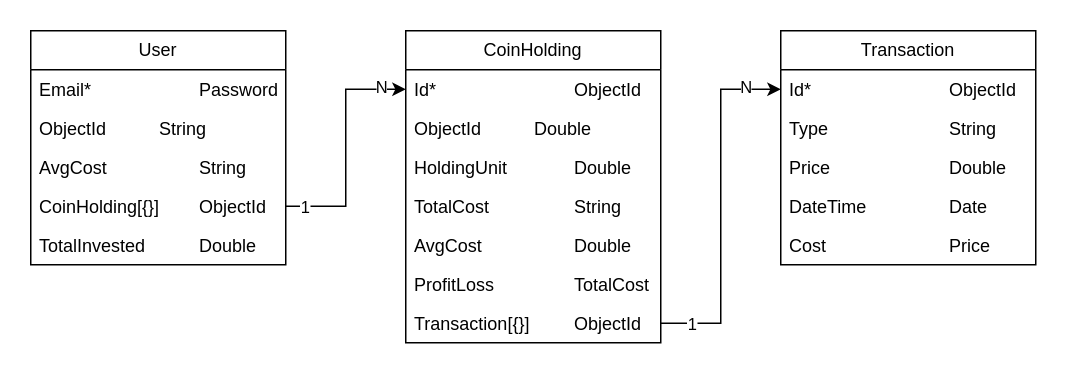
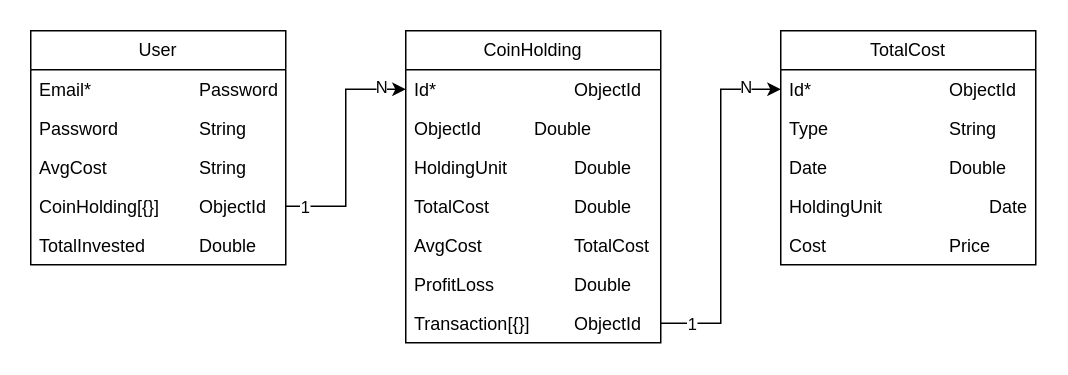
  <mxCell id="0" />
  <mxCell id="1" parent="0" />
  <mxCell id="2" value="User" style="swimlane;fontStyle=0;childLayout=stackLayout;horizontal=1;startSize=26;fillColor=none;horizontalStack=0;resizeParent=1;resizeParentMax=0;resizeLast=0;collapsible=1;marginBottom=0;whiteSpace=wrap;html=1;" parent="1" vertex="1"><mxGeometry x="20" y="20" width="170" height="156" as="geometry"><mxRectangle x="40" y="20" width="70" height="30" as="alternateBounds" /></mxGeometry></mxCell>
  <mxCell id="3" value="Email*&lt;span style=&quot;white-space: pre;&quot;&gt;&#09;&lt;/span&gt;&lt;span style=&quot;white-space: pre;&quot;&gt;&#09;&lt;/span&gt;&lt;span style=&quot;white-space: pre;&quot;&gt;&#09;&lt;/span&gt;Password" style="text;strokeColor=none;fillColor=none;align=left;verticalAlign=top;spacingLeft=4;spacingRight=4;overflow=hidden;rotatable=0;points=[[0,0.5],[1,0.5]];portConstraint=eastwest;whiteSpace=wrap;html=1;" parent="2" vertex="1"><mxGeometry y="26" width="170" height="26" as="geometry" /></mxCell>
- <mxCell id="4" value="ObjectId&lt;span style=&quot;white-space: pre;&quot;&gt;&#09;&lt;/span&gt;&lt;span style=&quot;white-space: pre;&quot;&gt;&#09;&lt;/span&gt;String" style="text;strokeColor=none;fillColor=none;align=left;verticalAlign=top;spacingLeft=4;spacingRight=4;overflow=hidden;rotatable=0;points=[[0,0.5],[1,0.5]];portConstraint=eastwest;whiteSpace=wrap;html=1;" parent="2" vertex="1"><mxGeometry y="52" width="170" height="26" as="geometry" /></mxCell>
+ <mxCell id="4" value="Password&lt;span style=&quot;white-space: pre;&quot;&gt;&#09;&lt;/span&gt;&lt;span style=&quot;white-space: pre;&quot;&gt;&#09;&lt;/span&gt;String" style="text;strokeColor=none;fillColor=none;align=left;verticalAlign=top;spacingLeft=4;spacingRight=4;overflow=hidden;rotatable=0;points=[[0,0.5],[1,0.5]];portConstraint=eastwest;whiteSpace=wrap;html=1;" parent="2" vertex="1"><mxGeometry y="52" width="170" height="26" as="geometry" /></mxCell>
  <mxCell id="5" value="AvgCost&lt;span style=&quot;white-space: pre;&quot;&gt;&#09;&lt;/span&gt;&lt;span style=&quot;white-space: pre;&quot;&gt;&#09;&lt;/span&gt;&lt;span style=&quot;white-space: pre;&quot;&gt;&#09;&lt;/span&gt;String" style="text;strokeColor=none;fillColor=none;align=left;verticalAlign=top;spacingLeft=4;spacingRight=4;overflow=hidden;rotatable=0;points=[[0,0.5],[1,0.5]];portConstraint=eastwest;whiteSpace=wrap;html=1;" parent="2" vertex="1"><mxGeometry y="78" width="170" height="26" as="geometry" /></mxCell>
  <mxCell id="6" value="CoinHolding[{}]&lt;span style=&quot;white-space: pre;&quot;&gt;&#09;&lt;/span&gt;ObjectId" style="text;strokeColor=none;fillColor=none;align=left;verticalAlign=top;spacingLeft=4;spacingRight=4;overflow=hidden;rotatable=0;points=[[0,0.5],[1,0.5]];portConstraint=eastwest;whiteSpace=wrap;html=1;" parent="2" vertex="1"><mxGeometry y="104" width="170" height="26" as="geometry" /></mxCell>
  <mxCell id="7" value="TotalInvested&lt;span style=&quot;white-space: pre;&quot;&gt;&#09;&lt;/span&gt;&lt;span style=&quot;white-space: pre;&quot;&gt;&#09;&lt;/span&gt;Double" style="text;strokeColor=none;fillColor=none;align=left;verticalAlign=top;spacingLeft=4;spacingRight=4;overflow=hidden;rotatable=0;points=[[0,0.5],[1,0.5]];portConstraint=eastwest;whiteSpace=wrap;html=1;" parent="2" vertex="1"><mxGeometry y="130" width="170" height="26" as="geometry" /></mxCell>
  <mxCell id="8" value="CoinHolding" style="swimlane;fontStyle=0;childLayout=stackLayout;horizontal=1;startSize=26;fillColor=none;horizontalStack=0;resizeParent=1;resizeParentMax=0;resizeLast=0;collapsible=1;marginBottom=0;whiteSpace=wrap;html=1;" parent="1" vertex="1"><mxGeometry x="270" y="20" width="170" height="208" as="geometry"><mxRectangle x="40" y="20" width="70" height="30" as="alternateBounds" /></mxGeometry></mxCell>
  <mxCell id="9" value="Id*&lt;span style=&quot;white-space: pre;&quot;&gt;&#09;&lt;/span&gt;&lt;span style=&quot;white-space: pre;&quot;&gt;&#09;&lt;/span&gt;&lt;span style=&quot;white-space: pre;&quot;&gt;&#09;&lt;/span&gt;&lt;span style=&quot;white-space: pre;&quot;&gt;&#09;&lt;/span&gt;ObjectId" style="text;strokeColor=none;fillColor=none;align=left;verticalAlign=top;spacingLeft=4;spacingRight=4;overflow=hidden;rotatable=0;points=[[0,0.5],[1,0.5]];portConstraint=eastwest;whiteSpace=wrap;html=1;" parent="8" vertex="1"><mxGeometry y="26" width="170" height="26" as="geometry" /></mxCell>
  <mxCell id="10" value="ObjectId&lt;span style=&quot;white-space: pre;&quot;&gt;&#09;&lt;/span&gt;&lt;span style=&quot;white-space: pre;&quot;&gt;&#09;&lt;/span&gt;Double" style="text;strokeColor=none;fillColor=none;align=left;verticalAlign=top;spacingLeft=4;spacingRight=4;overflow=hidden;rotatable=0;points=[[0,0.5],[1,0.5]];portConstraint=eastwest;whiteSpace=wrap;html=1;" parent="8" vertex="1"><mxGeometry y="52" width="170" height="26" as="geometry" /></mxCell>
  <mxCell id="11" value="HoldingUnit&lt;span style=&quot;white-space: pre;&quot;&gt;&#09;&lt;/span&gt;&lt;span style=&quot;white-space: pre;&quot;&gt;&#09;&lt;/span&gt;Double" style="text;strokeColor=none;fillColor=none;align=left;verticalAlign=top;spacingLeft=4;spacingRight=4;overflow=hidden;rotatable=0;points=[[0,0.5],[1,0.5]];portConstraint=eastwest;whiteSpace=wrap;html=1;" parent="8" vertex="1"><mxGeometry y="78" width="170" height="26" as="geometry" /></mxCell>
- <mxCell id="12" value="TotalCost&lt;span style=&quot;white-space: pre;&quot;&gt;&#09;&lt;/span&gt;&lt;span style=&quot;white-space: pre;&quot;&gt;&#09;&lt;/span&gt;&lt;span style=&quot;white-space: pre;&quot;&gt;&#09;&lt;/span&gt;String" style="text;strokeColor=none;fillColor=none;align=left;verticalAlign=top;spacingLeft=4;spacingRight=4;overflow=hidden;rotatable=0;points=[[0,0.5],[1,0.5]];portConstraint=eastwest;whiteSpace=wrap;html=1;" parent="8" vertex="1"><mxGeometry y="104" width="170" height="26" as="geometry" /></mxCell>
- <mxCell id="13" value="AvgCost&lt;span style=&quot;white-space: pre;&quot;&gt;&#09;&lt;/span&gt;&lt;span style=&quot;white-space: pre;&quot;&gt;&#09;&lt;/span&gt;&lt;span style=&quot;white-space: pre;&quot;&gt;&#09;&lt;/span&gt;Double" style="text;strokeColor=none;fillColor=none;align=left;verticalAlign=top;spacingLeft=4;spacingRight=4;overflow=hidden;rotatable=0;points=[[0,0.5],[1,0.5]];portConstraint=eastwest;whiteSpace=wrap;html=1;" parent="8" vertex="1"><mxGeometry y="130" width="170" height="26" as="geometry" /></mxCell>
- <mxCell id="14" value="ProfitLoss&lt;span style=&quot;white-space: pre;&quot;&gt;&#09;&lt;/span&gt;&lt;span style=&quot;white-space: pre;&quot;&gt;&#09;&lt;/span&gt;TotalCost" style="text;strokeColor=none;fillColor=none;align=left;verticalAlign=top;spacingLeft=4;spacingRight=4;overflow=hidden;rotatable=0;points=[[0,0.5],[1,0.5]];portConstraint=eastwest;whiteSpace=wrap;html=1;" parent="8" vertex="1"><mxGeometry y="156" width="170" height="26" as="geometry" /></mxCell>
+ <mxCell id="12" value="TotalCost&lt;span style=&quot;white-space: pre;&quot;&gt;&#09;&lt;/span&gt;&lt;span style=&quot;white-space: pre;&quot;&gt;&#09;&lt;/span&gt;&lt;span style=&quot;white-space: pre;&quot;&gt;&#09;&lt;/span&gt;Double" style="text;strokeColor=none;fillColor=none;align=left;verticalAlign=top;spacingLeft=4;spacingRight=4;overflow=hidden;rotatable=0;points=[[0,0.5],[1,0.5]];portConstraint=eastwest;whiteSpace=wrap;html=1;" parent="8" vertex="1"><mxGeometry y="104" width="170" height="26" as="geometry" /></mxCell>
+ <mxCell id="13" value="AvgCost&lt;span style=&quot;white-space: pre;&quot;&gt;&#09;&lt;/span&gt;&lt;span style=&quot;white-space: pre;&quot;&gt;&#09;&lt;/span&gt;&lt;span style=&quot;white-space: pre;&quot;&gt;&#09;&lt;/span&gt;TotalCost" style="text;strokeColor=none;fillColor=none;align=left;verticalAlign=top;spacingLeft=4;spacingRight=4;overflow=hidden;rotatable=0;points=[[0,0.5],[1,0.5]];portConstraint=eastwest;whiteSpace=wrap;html=1;" parent="8" vertex="1"><mxGeometry y="130" width="170" height="26" as="geometry" /></mxCell>
+ <mxCell id="14" value="ProfitLoss&lt;span style=&quot;white-space: pre;&quot;&gt;&#09;&lt;/span&gt;&lt;span style=&quot;white-space: pre;&quot;&gt;&#09;&lt;/span&gt;Double" style="text;strokeColor=none;fillColor=none;align=left;verticalAlign=top;spacingLeft=4;spacingRight=4;overflow=hidden;rotatable=0;points=[[0,0.5],[1,0.5]];portConstraint=eastwest;whiteSpace=wrap;html=1;" parent="8" vertex="1"><mxGeometry y="156" width="170" height="26" as="geometry" /></mxCell>
  <mxCell id="15" value="Transaction[{}]&lt;span style=&quot;white-space: pre;&quot;&gt;&#09;&lt;/span&gt;&lt;span style=&quot;white-space: pre;&quot;&gt;&#09;&lt;/span&gt;ObjectId" style="text;strokeColor=none;fillColor=none;align=left;verticalAlign=top;spacingLeft=4;spacingRight=4;overflow=hidden;rotatable=0;points=[[0,0.5],[1,0.5]];portConstraint=eastwest;whiteSpace=wrap;html=1;" parent="8" vertex="1"><mxGeometry y="182" width="170" height="26" as="geometry" /></mxCell>
  <mxCell id="16" style="edgeStyle=orthogonalEdgeStyle;rounded=0;orthogonalLoop=1;jettySize=auto;html=1;exitX=1;exitY=0.5;exitDx=0;exitDy=0;entryX=0;entryY=0.5;entryDx=0;entryDy=0;" parent="1" source="6" target="9" edge="1"><mxGeometry relative="1" as="geometry" /></mxCell>
  <mxCell id="17" value="1" style="edgeLabel;html=1;align=center;verticalAlign=middle;resizable=0;points=[];" parent="16" vertex="1" connectable="0"><mxGeometry x="-0.854" y="3" relative="1" as="geometry"><mxPoint y="3" as="offset" /></mxGeometry></mxCell>
  <mxCell id="18" value="N" style="edgeLabel;html=1;align=center;verticalAlign=middle;resizable=0;points=[];" parent="16" vertex="1" connectable="0"><mxGeometry x="0.716" y="2" relative="1" as="geometry"><mxPoint x="5" as="offset" /></mxGeometry></mxCell>
- <mxCell id="19" value="Transaction" style="swimlane;fontStyle=0;childLayout=stackLayout;horizontal=1;startSize=26;fillColor=none;horizontalStack=0;resizeParent=1;resizeParentMax=0;resizeLast=0;collapsible=1;marginBottom=0;whiteSpace=wrap;html=1;" parent="1" vertex="1"><mxGeometry x="520" y="20" width="170" height="156" as="geometry" /></mxCell>
+ <mxCell id="19" value="TotalCost" style="swimlane;fontStyle=0;childLayout=stackLayout;horizontal=1;startSize=26;fillColor=none;horizontalStack=0;resizeParent=1;resizeParentMax=0;resizeLast=0;collapsible=1;marginBottom=0;whiteSpace=wrap;html=1;" parent="1" vertex="1"><mxGeometry x="520" y="20" width="170" height="156" as="geometry" /></mxCell>
  <mxCell id="20" value="Id*&lt;span style=&quot;white-space: pre;&quot;&gt;&#09;&lt;/span&gt;&lt;span style=&quot;white-space: pre;&quot;&gt;&#09;&lt;/span&gt;&lt;span style=&quot;white-space: pre;&quot;&gt;&#09;&lt;span style=&quot;white-space: pre;&quot;&gt;&#09;&lt;/span&gt;ObjectId&lt;/span&gt;" style="text;strokeColor=none;fillColor=none;align=left;verticalAlign=top;spacingLeft=4;spacingRight=4;overflow=hidden;rotatable=0;points=[[0,0.5],[1,0.5]];portConstraint=eastwest;whiteSpace=wrap;html=1;" parent="19" vertex="1"><mxGeometry y="26" width="170" height="26" as="geometry" /></mxCell>
  <mxCell id="21" value="Type&lt;span style=&quot;white-space: pre;&quot;&gt;&#09;&lt;/span&gt;&lt;span style=&quot;white-space: pre;&quot;&gt;&#09;&lt;/span&gt;&lt;span style=&quot;white-space: pre;&quot;&gt;&#09;&lt;/span&gt;String" style="text;strokeColor=none;fillColor=none;align=left;verticalAlign=top;spacingLeft=4;spacingRight=4;overflow=hidden;rotatable=0;points=[[0,0.5],[1,0.5]];portConstraint=eastwest;whiteSpace=wrap;html=1;" parent="19" vertex="1"><mxGeometry y="52" width="170" height="26" as="geometry" /></mxCell>
- <mxCell id="22" value="Price&lt;span style=&quot;white-space: pre;&quot;&gt;&#09;&lt;/span&gt;&lt;span style=&quot;white-space: pre;&quot;&gt;&#09;&lt;/span&gt;&lt;span style=&quot;white-space: pre;&quot;&gt;&#09;&lt;/span&gt;Double" style="text;strokeColor=none;fillColor=none;align=left;verticalAlign=top;spacingLeft=4;spacingRight=4;overflow=hidden;rotatable=0;points=[[0,0.5],[1,0.5]];portConstraint=eastwest;whiteSpace=wrap;html=1;" parent="19" vertex="1"><mxGeometry y="78" width="170" height="26" as="geometry" /></mxCell>
- <mxCell id="23" value="DateTime&lt;span style=&quot;white-space: pre;&quot;&gt;&#09;&lt;/span&gt;&lt;span style=&quot;white-space: pre;&quot;&gt;&#09;&lt;/span&gt;&lt;span style=&quot;white-space: pre;&quot;&gt;&#09;&lt;/span&gt;Date" style="text;strokeColor=none;fillColor=none;align=left;verticalAlign=top;spacingLeft=4;spacingRight=4;overflow=hidden;rotatable=0;points=[[0,0.5],[1,0.5]];portConstraint=eastwest;whiteSpace=wrap;html=1;" parent="19" vertex="1"><mxGeometry y="104" width="170" height="26" as="geometry" /></mxCell>
+ <mxCell id="22" value="Date&lt;span style=&quot;white-space: pre;&quot;&gt;&#09;&lt;/span&gt;&lt;span style=&quot;white-space: pre;&quot;&gt;&#09;&lt;/span&gt;&lt;span style=&quot;white-space: pre;&quot;&gt;&#09;&lt;/span&gt;Double" style="text;strokeColor=none;fillColor=none;align=left;verticalAlign=top;spacingLeft=4;spacingRight=4;overflow=hidden;rotatable=0;points=[[0,0.5],[1,0.5]];portConstraint=eastwest;whiteSpace=wrap;html=1;" parent="19" vertex="1"><mxGeometry y="78" width="170" height="26" as="geometry" /></mxCell>
+ <mxCell id="23" value="HoldingUnit&lt;span style=&quot;white-space: pre;&quot;&gt;&#09;&lt;/span&gt;&lt;span style=&quot;white-space: pre;&quot;&gt;&#09;&lt;/span&gt;&lt;span style=&quot;white-space: pre;&quot;&gt;&#09;&lt;/span&gt;Date" style="text;strokeColor=none;fillColor=none;align=left;verticalAlign=top;spacingLeft=4;spacingRight=4;overflow=hidden;rotatable=0;points=[[0,0.5],[1,0.5]];portConstraint=eastwest;whiteSpace=wrap;html=1;" parent="19" vertex="1"><mxGeometry y="104" width="170" height="26" as="geometry" /></mxCell>
  <mxCell id="24" value="Cost&lt;span style=&quot;white-space: pre;&quot;&gt;&#09;&lt;/span&gt;&lt;span style=&quot;white-space: pre;&quot;&gt;&#09;&lt;/span&gt;&lt;span style=&quot;white-space: pre;&quot;&gt;&#09;&lt;/span&gt;&lt;span style=&quot;white-space: pre;&quot;&gt;&#09;&lt;/span&gt;Price" style="text;strokeColor=none;fillColor=none;align=left;verticalAlign=top;spacingLeft=4;spacingRight=4;overflow=hidden;rotatable=0;points=[[0,0.5],[1,0.5]];portConstraint=eastwest;whiteSpace=wrap;html=1;" parent="19" vertex="1"><mxGeometry y="130" width="170" height="26" as="geometry" /></mxCell>
  <mxCell id="25" style="edgeStyle=orthogonalEdgeStyle;rounded=0;orthogonalLoop=1;jettySize=auto;html=1;exitX=1;exitY=0.5;exitDx=0;exitDy=0;entryX=0;entryY=0.5;entryDx=0;entryDy=0;" parent="1" source="15" target="20" edge="1"><mxGeometry relative="1" as="geometry" /></mxCell>
  <mxCell id="26" value="1" style="edgeLabel;html=1;align=center;verticalAlign=middle;resizable=0;points=[];" parent="25" vertex="1" connectable="0"><mxGeometry x="-0.827" relative="1" as="geometry"><mxPoint as="offset" /></mxGeometry></mxCell>
  <mxCell id="27" value="N" style="edgeLabel;html=1;align=center;verticalAlign=middle;resizable=0;points=[];" parent="25" vertex="1" connectable="0"><mxGeometry x="0.795" y="2" relative="1" as="geometry"><mxPoint as="offset" /></mxGeometry></mxCell>
